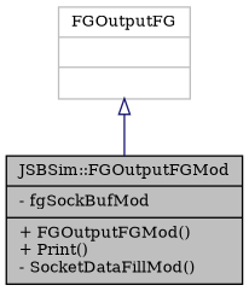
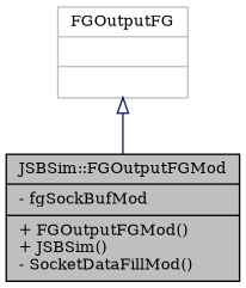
  digraph {
    fontname="DejaVu Serif"
    node [fontname="DejaVu Serif" fontsize=10 shape=record style=filled]
-   n1 [color=black fillcolor=grey75 fontcolor=black height=0.2 label="{JSBSim::FGOutputFGMod\n|- fgSockBufMod\l|+ FGOutputFGMod()\l+ Print()\l- SocketDataFillMod()\l}" width=0.4]
+   n1 [color=black fillcolor=grey75 fontcolor=black height=0.2 label="{JSBSim::FGOutputFGMod\n|- fgSockBufMod\l|+ FGOutputFGMod()\l+ JSBSim()\l- SocketDataFillMod()\l}" width=0.4]
    n2 [color=grey75 fillcolor=white height=0.2 label="{FGOutputFG\n||}" width=0.4]
    n2 -> n1 [arrowtail=onormal color=midnightblue dir=back fontname="DejaVu Serif" fontsize=10 labelfontname=Helvetica labelfontsize=10 style=solid]
  }
